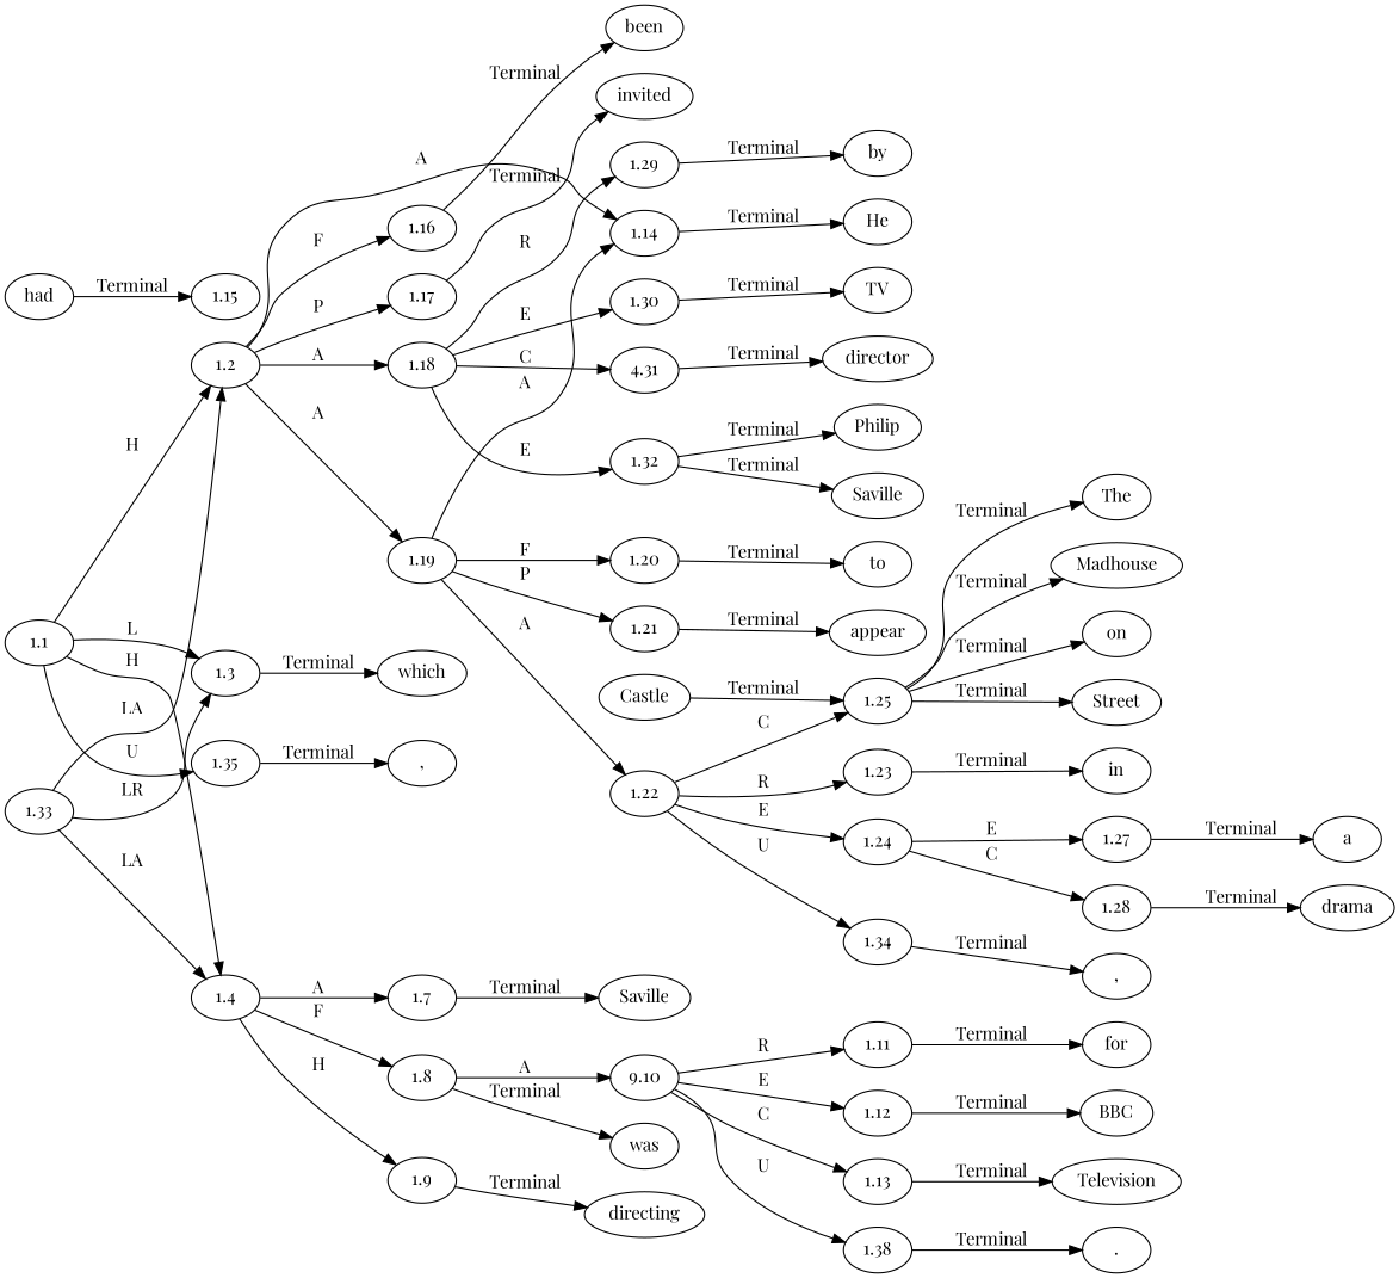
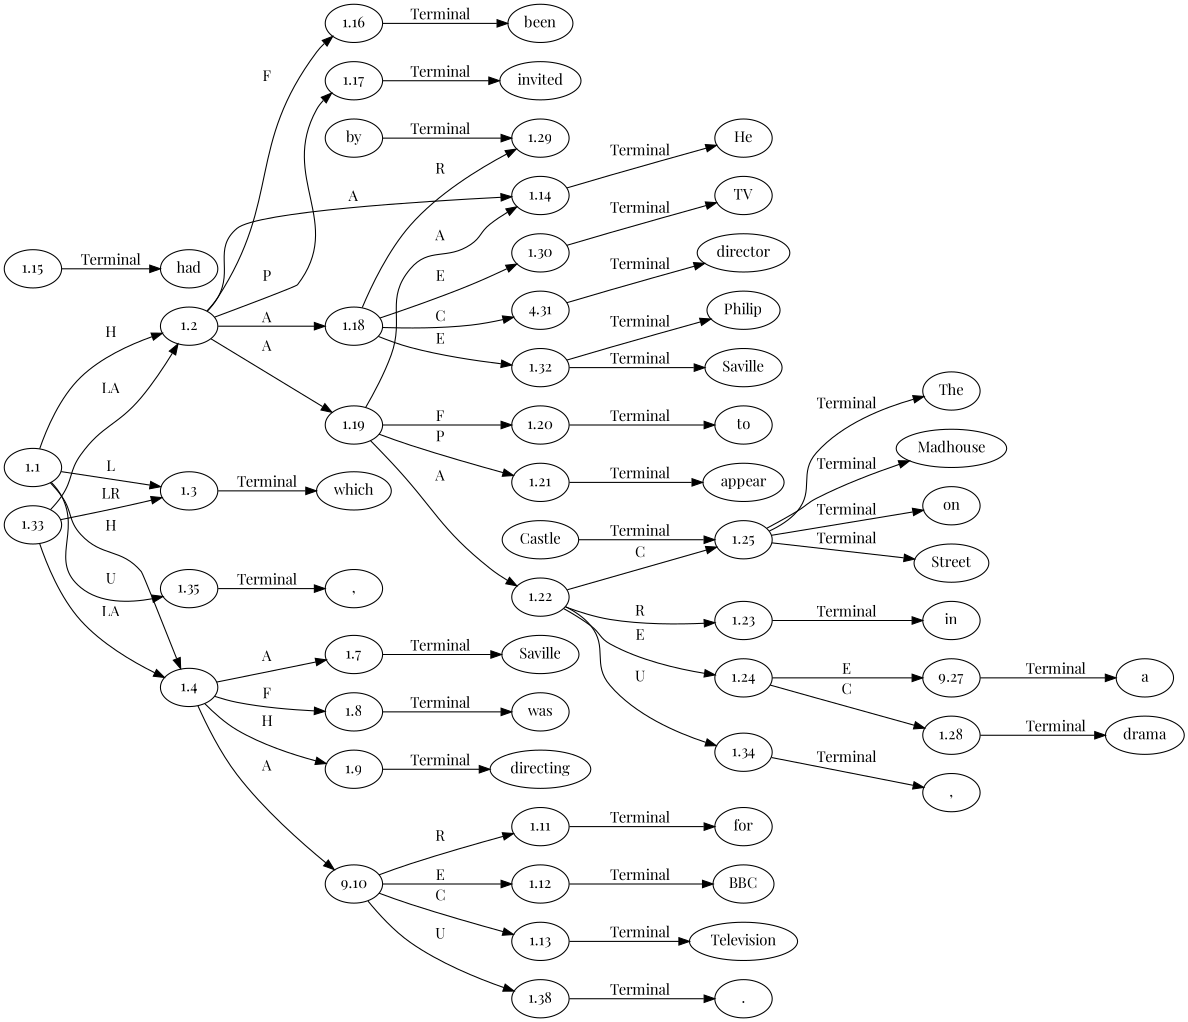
  digraph {
    fontname="Playfair Display"
    rankdir=LR
    node [fontname="Playfair Display" ordering=out]
    edge [fontname="Playfair Display" ordering=out]
    n1 [label=He]
    n2 [label=to]
    n3 [label=appear]
    n4 [label=in]
    n5 [label=a]
    n6 [label=drama]
    n7 [label=","]
    n8 [label=The]
    n9 [label=Madhouse]
    n10 [label=on]
    n11 [label=Castle]
    n12 [label=1.25]
    n13 [label=had]
    n14 [label=Street]
    n15 [label=","]
    n16 [label=which]
    n17 [label=Saville]
    n18 [label=was]
    n19 [label=directing]
    n20 [label=for]
    n21 [label=BBC]
    n22 [label=Television]
    n23 [label="."]
    n24 [label=been]
    n25 [label=invited]
    n26 [label=by]
    n27 [label=TV]
    n28 [label=director]
    n29 [label=Philip]
    n30 [label=Saville]
    n31 [label=1.1]
    n32 [label=1.2]
    n33 [label=1.3]
    n34 [label=1.4]
    n35 [label=1.35]
    n36 [label=1.14]
    n37 [label=1.16]
    n38 [label=1.17]
    n39 [label=1.18]
    n40 [label=1.19]
    n41 [label=1.7]
    n42 [label=1.8]
    n43 [label=1.9]
    n44 [label=9.10]
    n45 [label=1.15]
    n46 [label=1.29]
    n47 [label=1.30]
    n48 [label=4.31]
    n49 [label=1.32]
    n50 [label=1.20]
    n51 [label=1.21]
    n52 [label=1.22]
    n53 [label=1.11]
    n54 [label=1.12]
    n55 [label=1.13]
    n56 [label=1.38]
    n57 [label=1.23]
    n58 [label=1.24]
    n59 [label=1.34]
-   n60 [label=1.27]
+   n60 [label=9.27]
    n61 [label=1.28]
    n62 [label=1.33]
    n11 -> n12 [label=Terminal]
    n12 -> n8 [label=Terminal]
    n12 -> n9 [label=Terminal]
    n12 -> n10 [label=Terminal]
    n12 -> n14 [label=Terminal]
    n31 -> n32 [label=H]
    n31 -> n33 [label=L]
    n31 -> n34 [label=H]
    n31 -> n35 [label=U]
    n32 -> n36 [label=A]
    n32 -> n37 [label=F]
    n32 -> n38 [label=P]
    n32 -> n39 [label=A]
    n32 -> n40 [label=A]
    n33 -> n16 [label=Terminal]
    n34 -> n41 [label=A]
    n34 -> n42 [label=F]
    n34 -> n43 [label=H]
-   n42 -> n44 [label=A]
+   n34 -> n44 [label=A]
    n35 -> n15 [label=Terminal]
    n36 -> n1 [label=Terminal]
    n37 -> n24 [label=Terminal]
    n38 -> n25 [label=Terminal]
    n39 -> n46 [label=R]
    n39 -> n47 [label=E]
    n39 -> n48 [label=C]
    n39 -> n49 [label=E]
    n40 -> n36 [label=A]
    n40 -> n50 [label=F]
    n40 -> n51 [label=P]
    n40 -> n52 [label=A]
    n41 -> n17 [label=Terminal]
    n42 -> n18 [label=Terminal]
    n43 -> n19 [label=Terminal]
    n44 -> n53 [label=R]
    n44 -> n54 [label=E]
    n44 -> n55 [label=C]
    n44 -> n56 [label=U]
-   n13 -> n45 [label=Terminal]
-   n46 -> n26 [label=Terminal]
+   n45 -> n13 [label=Terminal]
+   n26 -> n46 [label=Terminal]
    n47 -> n27 [label=Terminal]
    n48 -> n28 [label=Terminal]
    n49 -> n29 [label=Terminal]
    n49 -> n30 [label=Terminal]
    n50 -> n2 [label=Terminal]
    n51 -> n3 [label=Terminal]
    n52 -> n12 [label=C]
    n52 -> n57 [label=R]
    n52 -> n58 [label=E]
    n52 -> n59 [label=U]
    n53 -> n20 [label=Terminal]
    n54 -> n21 [label=Terminal]
    n55 -> n22 [label=Terminal]
    n56 -> n23 [label=Terminal]
    n57 -> n4 [label=Terminal]
    n58 -> n60 [label=E]
    n58 -> n61 [label=C]
    n59 -> n7 [label=Terminal]
    n60 -> n5 [label=Terminal]
    n61 -> n6 [label=Terminal]
    n62 -> n32 [label=LA]
    n62 -> n33 [label=LR]
    n62 -> n34 [label=LA]
  }
